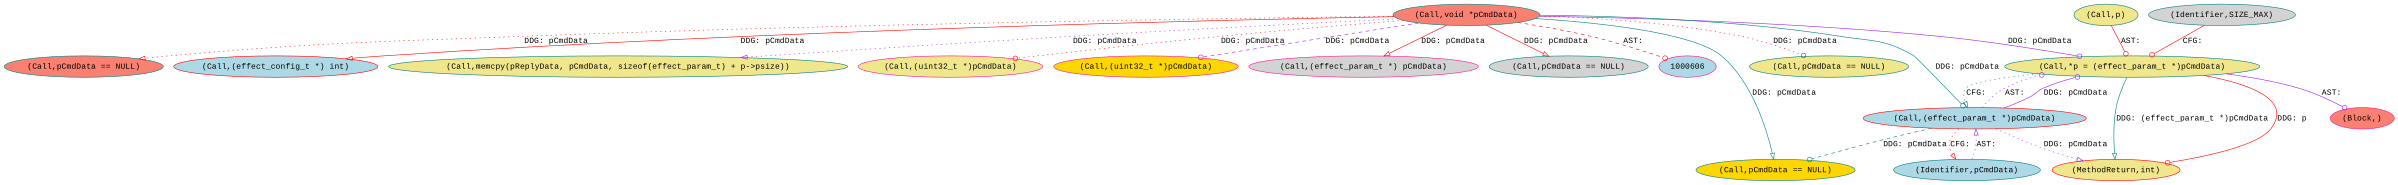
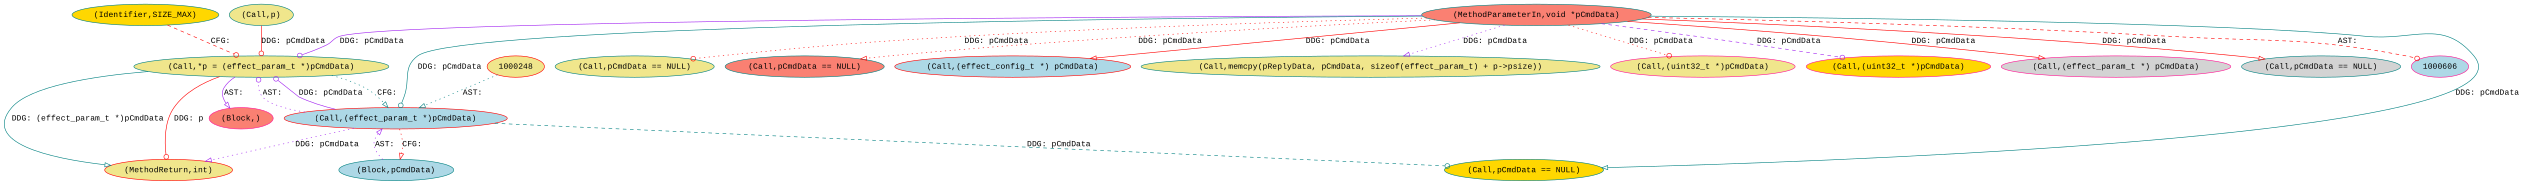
  digraph {
    fontname="Liberation Mono"
    node [color=teal fillcolor=khaki fontname="Liberation Mono" style=filled]
    edge [arrowhead=onormal color=red fontname="Liberation Mono" style=solid]
    n1 [label="(Call,*p = (effect_param_t *)pCmdData)"]
    n2 [color=red fillcolor=lightblue label="(Call,(effect_param_t *)pCmdData)"]
    n3 [color=red label="(MethodReturn,int)"]
    n4 [color=deeppink fillcolor=salmon label="(Block,)"]
-   n5 [fillcolor=lightblue label="(Identifier,pCmdData)"]
+   n5 [fillcolor=lightblue label="(Block,pCmdData)"]
    n6 [fillcolor=gold label="(Call,pCmdData == NULL)"]
-   n7 [fillcolor=salmon label="(Call,void *pCmdData)"]
+   n7 [fillcolor=salmon label="(MethodParameterIn,void *pCmdData)"]
    n8 [label="(Call,pCmdData == NULL)"]
    n9 [fillcolor=salmon label="(Call,pCmdData == NULL)"]
-   n10 [color=red fillcolor=lightblue label="(Call,(effect_config_t *) int)"]
+   n10 [color=red fillcolor=lightblue label="(Call,(effect_config_t *) pCmdData)"]
    n11 [label="(Call,memcpy(pReplyData, pCmdData, sizeof(effect_param_t) + p->psize))"]
    n12 [color=deeppink label="(Call,(uint32_t *)pCmdData)"]
    n13 [color=deeppink fillcolor=gold label="(Call,(uint32_t *)pCmdData)"]
    n14 [color=deeppink fillcolor=lightgrey label="(Call,(effect_param_t *) pCmdData)"]
    n15 [fillcolor=lightgrey label="(Call,pCmdData == NULL)"]
    n16 [color=deeppink fillcolor=lightblue label=1000606]
-   n17 [fillcolor=lightgrey label="(Identifier,SIZE_MAX)"]
+   n17 [fillcolor=gold label="(Identifier,SIZE_MAX)"]
    n18 [label="(Call,p)"]
+   1000248 [color=red]
    n1 -> n2 [color=teal label="CFG: " style=dotted]
    n1 -> n3 [arrowhead=odot label="DDG: p"]
    n1 -> n3 [color=teal label="DDG: (effect_param_t *)pCmdData"]
-   n1 -> n4 [arrowhead=odot color=purple label="AST: "]
+   n1 -> n4 [color=purple label="AST: "]
    n2 -> n1 [arrowhead=odot color=purple label="AST: " style=dotted]
    n2 -> n1 [arrowhead=odot color=purple label="DDG: pCmdData"]
    n2 -> n3 [color=purple label="DDG: pCmdData" style=dotted]
    n2 -> n5 [label="CFG: " style=dotted]
    n2 -> n6 [arrowhead=odot color=teal label="DDG: pCmdData" style=dashed]
    n5 -> n2 [color=purple label="AST: " style=dotted]
    n7 -> n1 [arrowhead=odot color=purple label="DDG: pCmdData"]
    n7 -> n2 [arrowhead=odot color=teal label="DDG: pCmdData"]
    n7 -> n6 [color=teal label="DDG: pCmdData"]
    n7 -> n8 [arrowhead=odot label="DDG: pCmdData" style=dotted]
    n7 -> n9 [label="DDG: pCmdData" style=dotted]
    n7 -> n10 [label="DDG: pCmdData"]
    n7 -> n11 [color=purple label="DDG: pCmdData" style=dotted]
    n7 -> n12 [arrowhead=odot label="DDG: pCmdData" style=dotted]
    n7 -> n13 [arrowhead=odot color=purple label="DDG: pCmdData" style=dashed]
    n7 -> n14 [label="DDG: pCmdData"]
    n7 -> n15 [label="DDG: pCmdData"]
    n7 -> n16 [arrowhead=odot label="AST: " style=dashed]
-   n17 -> n1 [arrowhead=odot label="CFG: "]
-   n18 -> n1 [arrowhead=odot label="AST: "]
+   n17 -> n1 [arrowhead=odot label="CFG: " style=dashed]
+   n18 -> n1 [arrowhead=odot label="DDG: pCmdData"]
+   1000248 -> n2 [color=teal label="AST: " style=dotted]
  }
